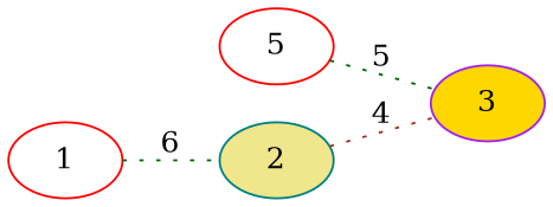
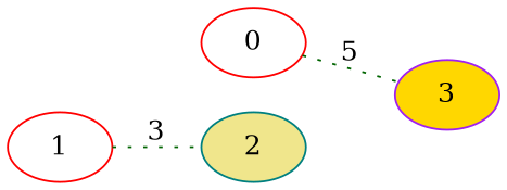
  graph {
    rankdir=LR
    node [color=red fillcolor=white style=filled]
    edge [color=darkgreen style=dotted]
    2 [color=teal fillcolor=khaki]
    3 [color=purple fillcolor=gold]
-   0 [label=5]
+   0
    1
-   2 -- 3 [color=brown label=4]
    0 -- 3 [label=5]
-   1 -- 2 [label=6]
+   1 -- 2 [label=3]
  }
